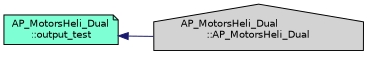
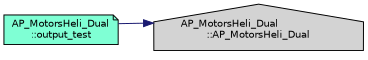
  digraph {
    rankdir=LR
    node [color=black fontname=Helvetica fontsize=10 style=filled]
    n1 [fillcolor=aquamarine fontcolor=black height=0.2 label="AP_MotorsHeli_Dual\l::output_test" shape=note width=0.4]
    n2 [fillcolor=lightgrey height=0.2 label="AP_MotorsHeli_Dual\l::AP_MotorsHeli_Dual" shape=house width=0.4]
-   n1 -> n2 [color=midnightblue dir=back fontname=Helvetica fontsize=10 labelfontname=Helvetica labelfontsize=10 style=solid]
+   n2 -> n1 [color=midnightblue dir=back fontname=Helvetica fontsize=10 labelfontname=Helvetica labelfontsize=10 style=solid]
  }
